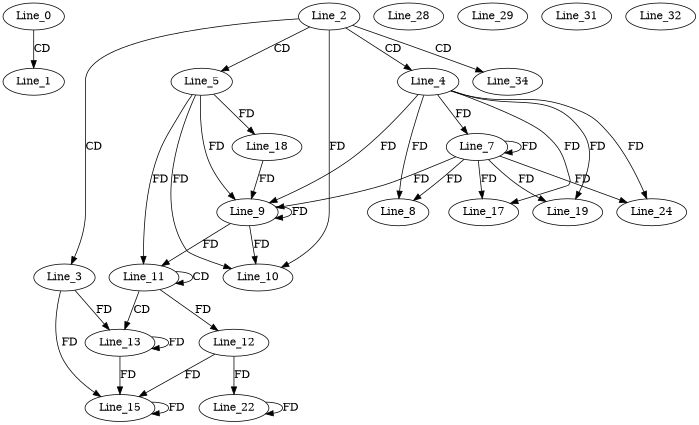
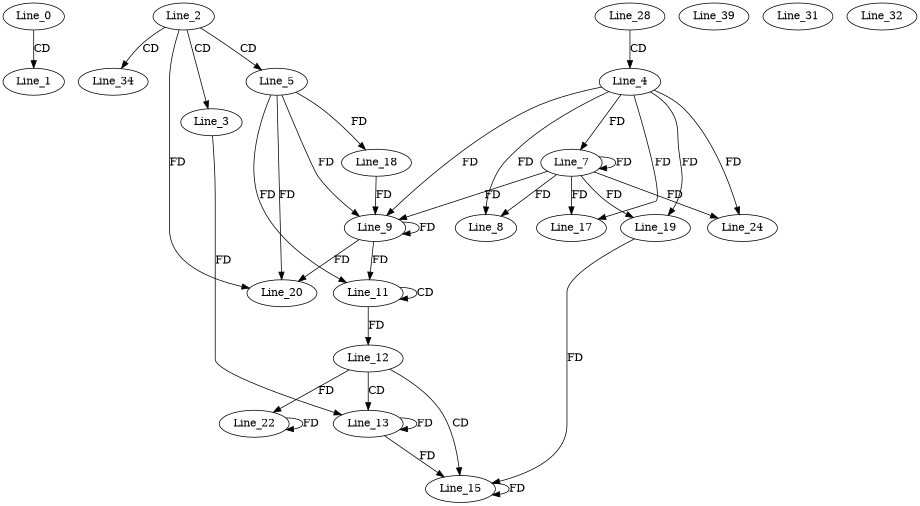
  digraph {
    Line_0
    Line_1
    Line_2
    Line_3
    Line_4
    Line_5
-   Line_10
+   Line_10 [label=Line_20]
    Line_34
    Line_13
    Line_15
    Line_7
    Line_8
    Line_9
    Line_17
    Line_19
    Line_24
    Line_11
    Line_18
    Line_12
    Line_22
    Line_28
-   Line_29
+   Line_29 [label=Line_39]
    Line_31
    Line_32
    Line_0 -> Line_1 [label=CD]
    Line_2 -> Line_3 [label=CD]
-   Line_2 -> Line_4 [label=CD]
+   Line_28 -> Line_4 [label=CD]
    Line_2 -> Line_5 [label=CD]
    Line_2 -> Line_10 [label=FD]
    Line_2 -> Line_34 [label=CD]
    Line_3 -> Line_13 [label=FD]
-   Line_3 -> Line_15 [label=FD]
+   Line_19 -> Line_15 [label=FD]
    Line_4 -> Line_7 [label=FD]
    Line_4 -> Line_8 [label=FD]
    Line_4 -> Line_9 [label=FD]
    Line_4 -> Line_17 [label=FD]
    Line_4 -> Line_19 [label=FD]
    Line_4 -> Line_24 [label=FD]
    Line_5 -> Line_10 [label=FD]
    Line_5 -> Line_9 [label=FD]
    Line_5 -> Line_11 [label=FD]
    Line_5 -> Line_18 [label=FD]
    Line_13 -> Line_13 [label=FD]
    Line_13 -> Line_15 [label=FD]
    Line_15 -> Line_15 [label=FD]
    Line_7 -> Line_7 [label=FD]
    Line_7 -> Line_8 [label=FD]
    Line_7 -> Line_9 [label=FD]
    Line_7 -> Line_17 [label=FD]
    Line_7 -> Line_19 [label=FD]
    Line_7 -> Line_24 [label=FD]
    Line_9 -> Line_10 [label=FD]
    Line_9 -> Line_9 [label=FD]
    Line_9 -> Line_11 [label=FD]
    Line_11 -> Line_11 [label=CD]
    Line_11 -> Line_12 [label=FD]
    Line_18 -> Line_9 [label=FD]
-   Line_11 -> Line_13 [label=CD]
-   Line_12 -> Line_15 [label=FD]
+   Line_12 -> Line_13 [label=CD]
+   Line_12 -> Line_15 [label=CD]
    Line_12 -> Line_22 [label=FD]
    Line_22 -> Line_22 [label=FD]
  }
